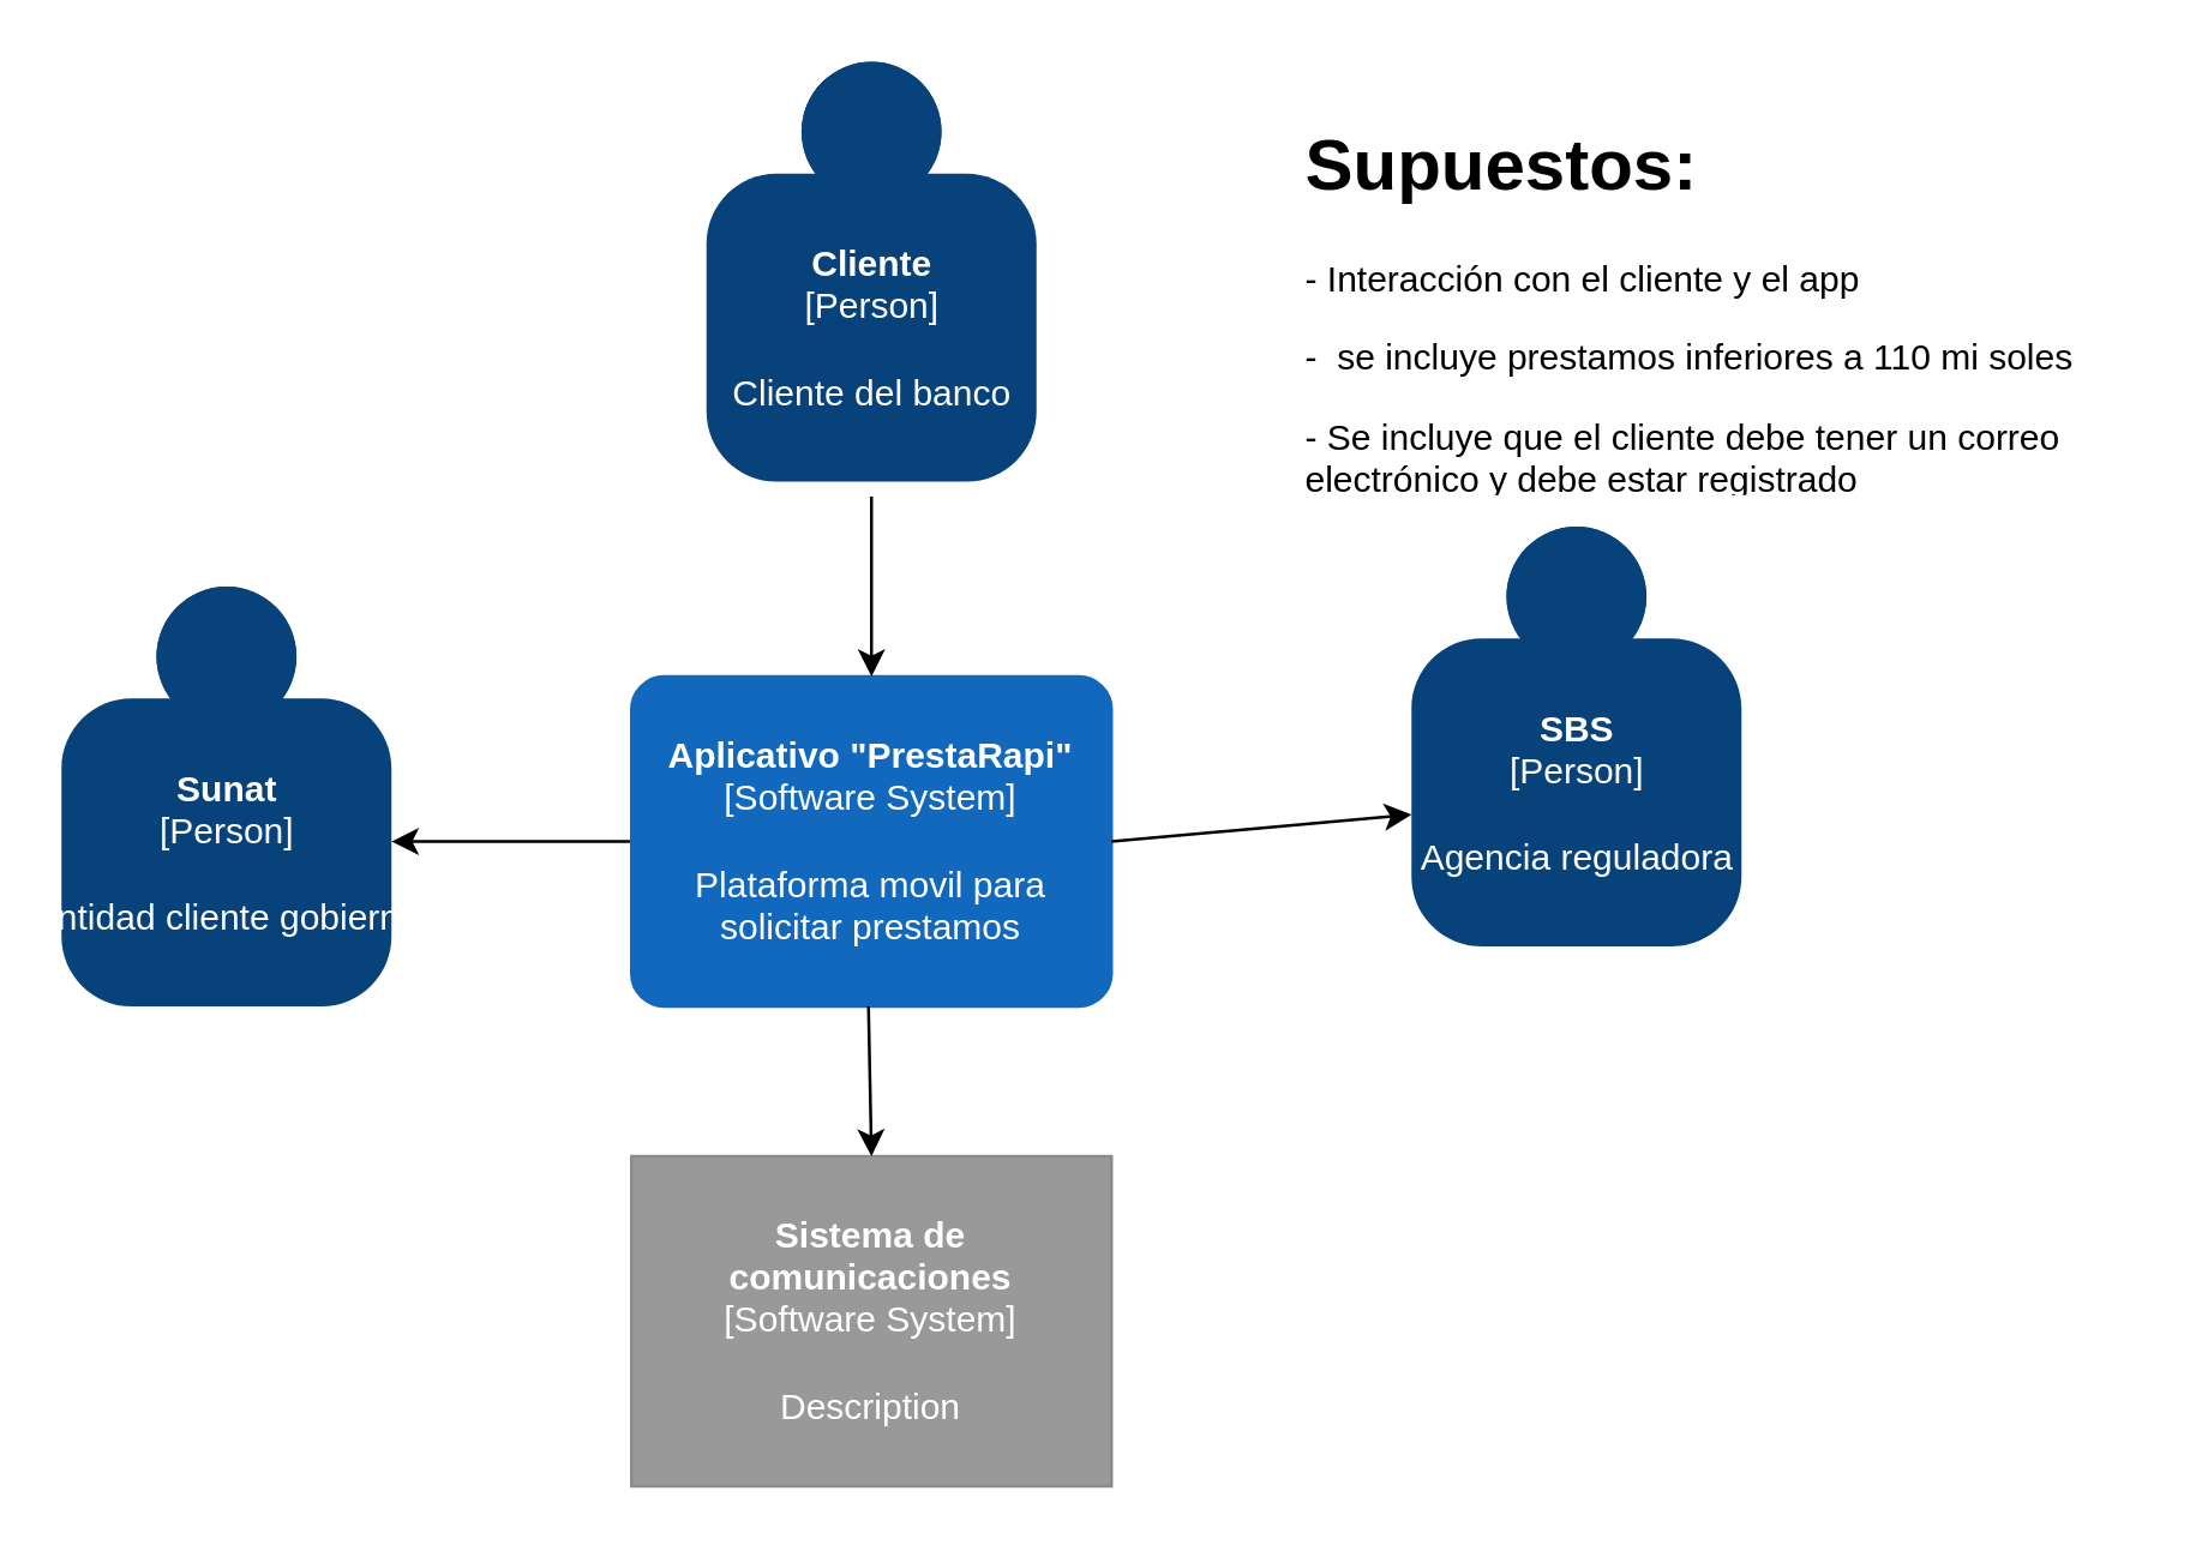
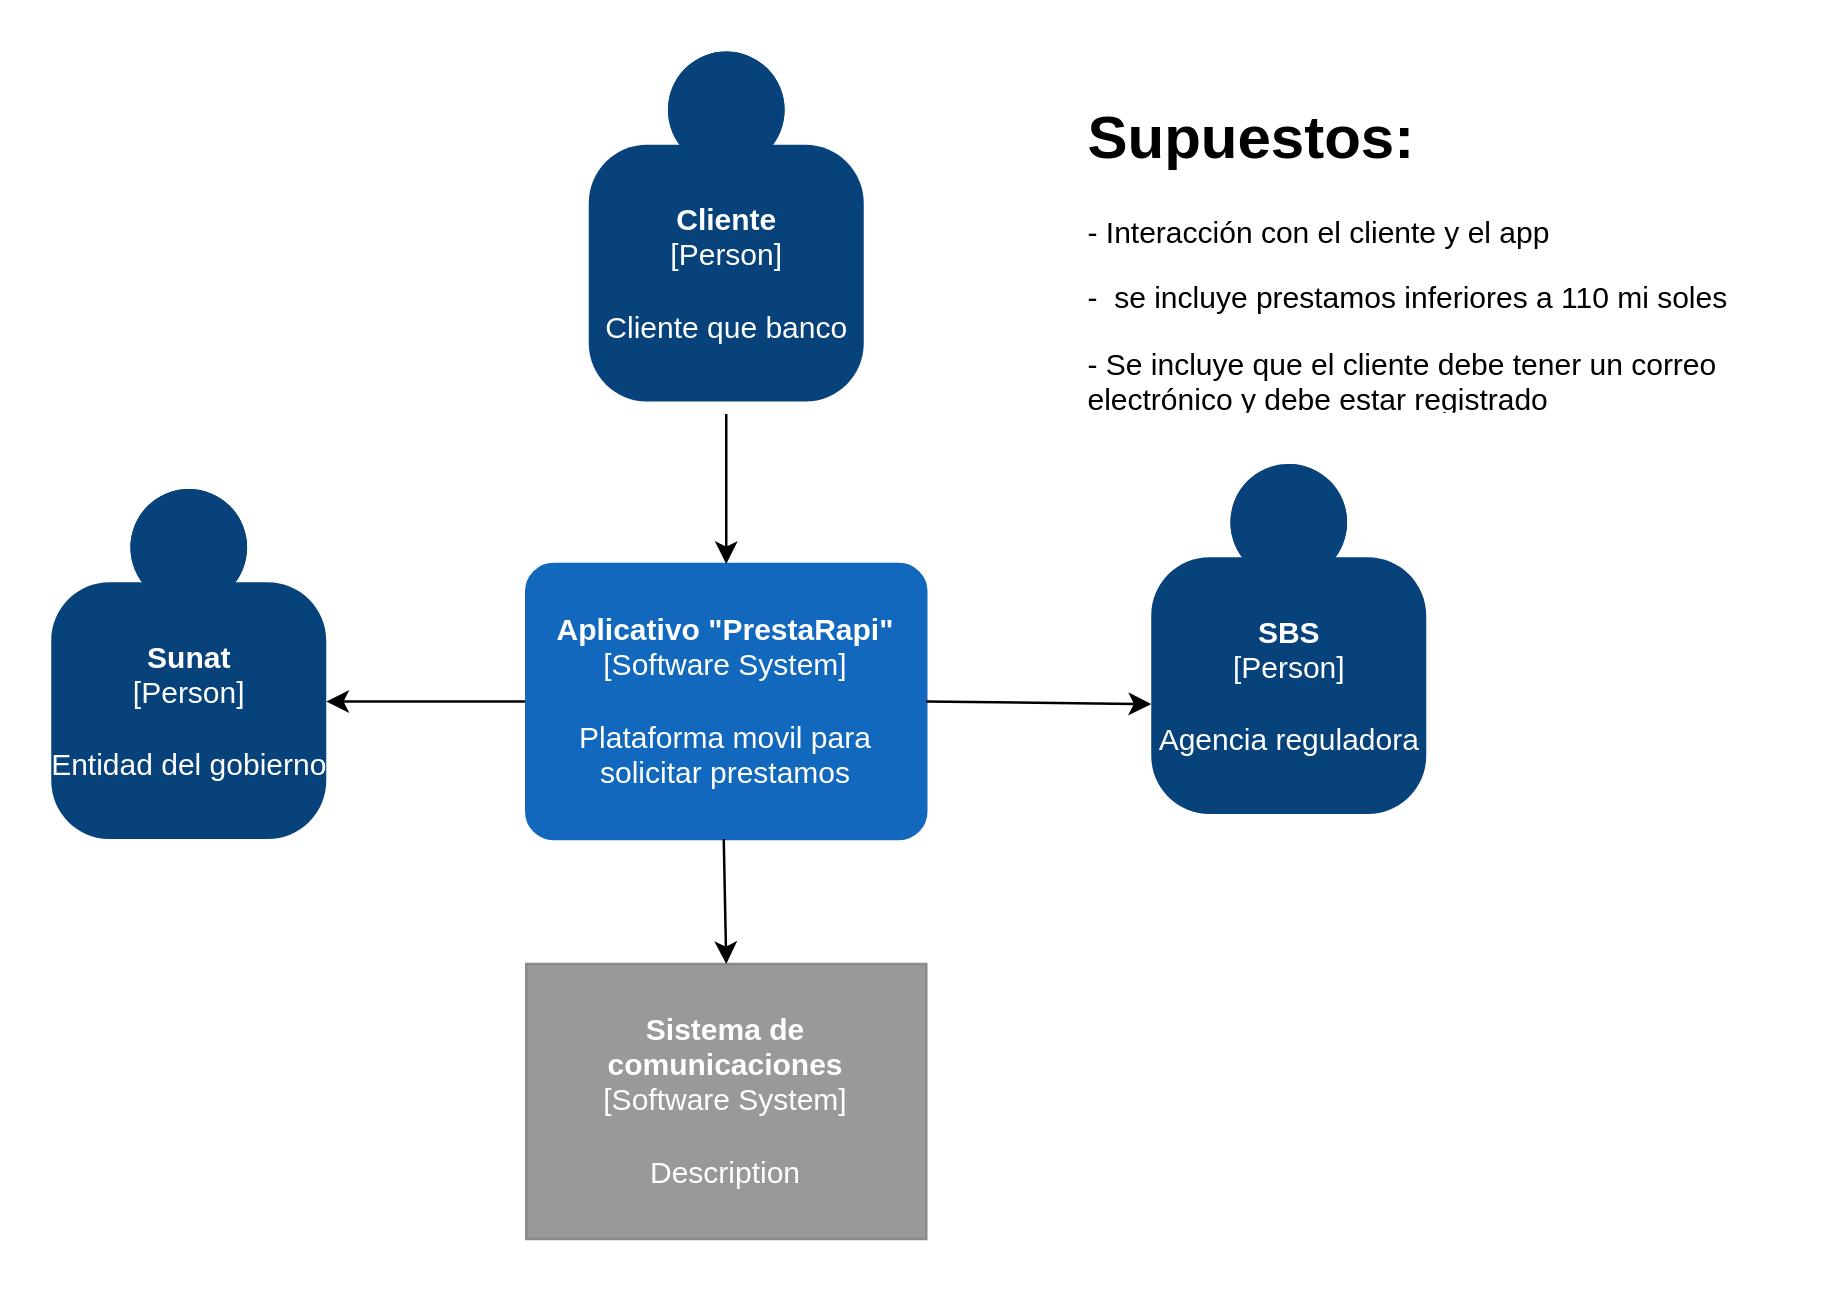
  <mxCell id="0" />
  <mxCell id="1" parent="0" />
- <mxCell id="2" value="&lt;b&gt;Sunat&#10;&lt;/b&gt;&lt;div&gt;[Person]&lt;/div&gt;&lt;br&gt;&lt;div&gt;Entidad cliente gobierno&lt;/div&gt;" style="html=1;dashed=0;whitespace=wrap;fillColor=#08427b;strokeColor=none;fontColor=#ffffff;shape=mxgraph.c4.person;align=center;metaEdit=1;points=[[0.5,0,0],[1,0.5,0],[1,0.75,0],[0.75,1,0],[0.5,1,0],[0.25,1,0],[0,0.75,0],[0,0.5,0]];metaData={&quot;c4Type&quot;:{&quot;editable&quot;:false}};" parent="1" vertex="1"><mxGeometry x="20" y="195" width="110.0" height="140" as="geometry" /></mxCell>
- <mxCell id="3" value="&lt;b&gt;Cliente&#10;&lt;/b&gt;&lt;div&gt;[Person]&lt;/div&gt;&lt;br&gt;&lt;div&gt;Cliente del banco&lt;/div&gt;" style="html=1;dashed=0;whitespace=wrap;fillColor=#08427b;strokeColor=none;fontColor=#ffffff;shape=mxgraph.c4.person;align=center;metaEdit=1;points=[[0.5,0,0],[1,0.5,0],[1,0.75,0],[0.75,1,0],[0.5,1,0],[0.25,1,0],[0,0.75,0],[0,0.5,0]];metaData={&quot;c4Type&quot;:{&quot;editable&quot;:false}};" parent="1" vertex="1"><mxGeometry x="235" y="20" width="110.0" height="140" as="geometry" /></mxCell>
+ <mxCell id="2" value="&lt;b&gt;Sunat&#10;&lt;/b&gt;&lt;div&gt;[Person]&lt;/div&gt;&lt;br&gt;&lt;div&gt;Entidad del gobierno&lt;/div&gt;" style="html=1;dashed=0;whitespace=wrap;fillColor=#08427b;strokeColor=none;fontColor=#ffffff;shape=mxgraph.c4.person;align=center;metaEdit=1;points=[[0.5,0,0],[1,0.5,0],[1,0.75,0],[0.75,1,0],[0.5,1,0],[0.25,1,0],[0,0.75,0],[0,0.5,0]];metaData={&quot;c4Type&quot;:{&quot;editable&quot;:false}};" parent="1" vertex="1"><mxGeometry x="20" y="195" width="110.0" height="140" as="geometry" /></mxCell>
+ <mxCell id="3" value="&lt;b&gt;Cliente&#10;&lt;/b&gt;&lt;div&gt;[Person]&lt;/div&gt;&lt;br&gt;&lt;div&gt;Cliente que banco&lt;/div&gt;" style="html=1;dashed=0;whitespace=wrap;fillColor=#08427b;strokeColor=none;fontColor=#ffffff;shape=mxgraph.c4.person;align=center;metaEdit=1;points=[[0.5,0,0],[1,0.5,0],[1,0.75,0],[0.75,1,0],[0.5,1,0],[0.25,1,0],[0,0.75,0],[0,0.5,0]];metaData={&quot;c4Type&quot;:{&quot;editable&quot;:false}};" parent="1" vertex="1"><mxGeometry x="235" y="20" width="110.0" height="140" as="geometry" /></mxCell>
  <mxCell id="4" style="edgeStyle=orthogonalEdgeStyle;rounded=0;orthogonalLoop=1;jettySize=auto;html=1;exitX=0;exitY=0.5;exitDx=0;exitDy=0;exitPerimeter=0;" edge="1" parent="1" source="5"><mxGeometry relative="1" as="geometry"><mxPoint x="130" y="280" as="targetPoint" /></mxGeometry></mxCell>
  <mxCell id="5" value="&lt;b&gt;Aplicativo &quot;PrestaRapi&quot;&lt;/b&gt;&lt;div&gt;[Software System]&lt;/div&gt;&lt;br&gt;&lt;div&gt;Plataforma movil para solicitar prestamos &#10;&lt;/div&gt;" style="rounded=1;whiteSpace=wrap;html=1;labelBackgroundColor=none;fillColor=#1168BD;fontColor=#ffffff;align=center;arcSize=10;strokeColor=#1168BD;metaEdit=1;metaData={&quot;c4Type&quot;:{&quot;editable&quot;:false}};points=[[0.25,0,0],[0.5,0,0],[0.75,0,0],[1,0.25,0],[1,0.5,0],[1,0.75,0],[0.75,1,0],[0.5,1,0],[0.25,1,0],[0,0.75,0],[0,0.5,0],[0,0.25,0]];" parent="1" vertex="1"><mxGeometry x="210" y="225" width="160" height="110.0" as="geometry" /></mxCell>
  <mxCell id="6" value="&lt;b&gt;Sistema de comunicaciones&lt;/b&gt;&lt;div&gt;[Software System]&lt;/div&gt;&lt;br&gt;&lt;div&gt;Description&lt;/div&gt;" style="whiteSpace=wrap;html=1;labelBackgroundColor=none;fillColor=#999999;fontColor=#ffffff;align=center;arcSize=10;strokeColor=#8A8A8A;metaEdit=1;metaData={&quot;c4Type&quot;:{&quot;editable&quot;:false}};points=[[0.25,0,0],[0.5,0,0],[0.75,0,0],[1,0.25,0],[1,0.5,0],[1,0.75,0],[0.75,1,0],[0.5,1,0],[0.25,1,0],[0,0.75,0],[0,0.5,0],[0,0.25,0]];rounded=0;" vertex="1" parent="1"><mxGeometry x="210" y="385" width="160" height="110.0" as="geometry" /></mxCell>
  <mxCell id="7" value="&lt;h1&gt;Supuestos:&lt;/h1&gt;&lt;p&gt;- Interacción con el cliente y el app&lt;/p&gt;&lt;p&gt;-&amp;nbsp; se incluye prestamos inferiores a 110 mi soles&lt;/p&gt;&lt;p&gt;- Se incluye que el cliente debe tener un correo electrónico y debe estar registrado&lt;/p&gt;" style="text;html=1;strokeColor=none;fillColor=none;spacing=5;spacingTop=-20;whiteSpace=wrap;overflow=hidden;rounded=0;labelBackgroundColor=none;fontColor=#000000;" vertex="1" parent="1"><mxGeometry x="430" y="35" width="280" height="130" as="geometry" /></mxCell>
  <mxCell id="8" value="" style="endArrow=classic;html=1;fontColor=#000000;entryX=0.5;entryY=0;entryDx=0;entryDy=0;entryPerimeter=0;" edge="1" parent="1" target="5"><mxGeometry width="50" height="50" relative="1" as="geometry"><mxPoint x="290" y="165" as="sourcePoint" /><mxPoint x="510" y="-25" as="targetPoint" /></mxGeometry></mxCell>
- <mxCell id="9" value="&lt;b&gt;SBS&lt;/b&gt;&lt;div&gt;[Person]&lt;/div&gt;&lt;br&gt;&lt;div&gt;Agencia reguladora&lt;/div&gt;" style="html=1;dashed=0;whitespace=wrap;fillColor=#08427b;strokeColor=none;fontColor=#ffffff;shape=mxgraph.c4.person;align=center;metaEdit=1;points=[[0.5,0,0],[1,0.5,0],[1,0.75,0],[0.75,1,0],[0.5,1,0],[0.25,1,0],[0,0.75,0],[0,0.5,0]];metaData={&quot;c4Type&quot;:{&quot;editable&quot;:false}};labelBackgroundColor=none;" vertex="1" parent="1"><mxGeometry x="470" y="175" width="110.0" height="140" as="geometry" /></mxCell>
+ <mxCell id="9" value="&lt;b&gt;SBS&lt;/b&gt;&lt;div&gt;[Person]&lt;/div&gt;&lt;br&gt;&lt;div&gt;Agencia reguladora&lt;/div&gt;" style="html=1;dashed=0;whitespace=wrap;fillColor=#08427b;strokeColor=none;fontColor=#ffffff;shape=mxgraph.c4.person;align=center;metaEdit=1;points=[[0.5,0,0],[1,0.5,0],[1,0.75,0],[0.75,1,0],[0.5,1,0],[0.25,1,0],[0,0.75,0],[0,0.5,0]];metaData={&quot;c4Type&quot;:{&quot;editable&quot;:false}};labelBackgroundColor=none;" vertex="1" parent="1"><mxGeometry x="460" y="185" width="110.0" height="140" as="geometry" /></mxCell>
  <mxCell id="10" value="" style="endArrow=classic;html=1;fontColor=#000000;exitX=1;exitY=0.5;exitDx=0;exitDy=0;exitPerimeter=0;entryX=0;entryY=0.686;entryDx=0;entryDy=0;entryPerimeter=0;" edge="1" parent="1" source="5" target="9"><mxGeometry width="50" height="50" relative="1" as="geometry"><mxPoint x="360" y="315" as="sourcePoint" /><mxPoint x="410" y="265" as="targetPoint" /></mxGeometry></mxCell>
  <mxCell id="11" value="" style="endArrow=classic;html=1;fontColor=#000000;entryX=0.5;entryY=0;entryDx=0;entryDy=0;entryPerimeter=0;" edge="1" parent="1" target="6"><mxGeometry width="50" height="50" relative="1" as="geometry"><mxPoint x="289" y="335" as="sourcePoint" /><mxPoint x="339" y="285" as="targetPoint" /></mxGeometry></mxCell>
